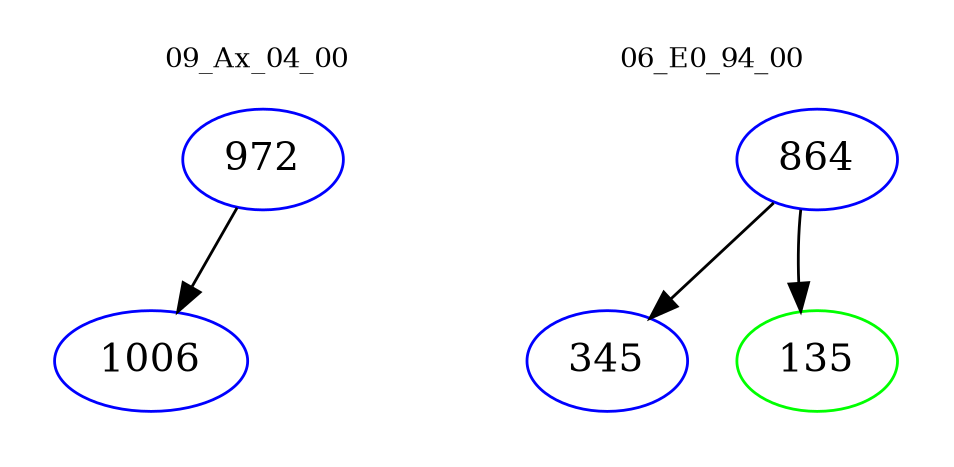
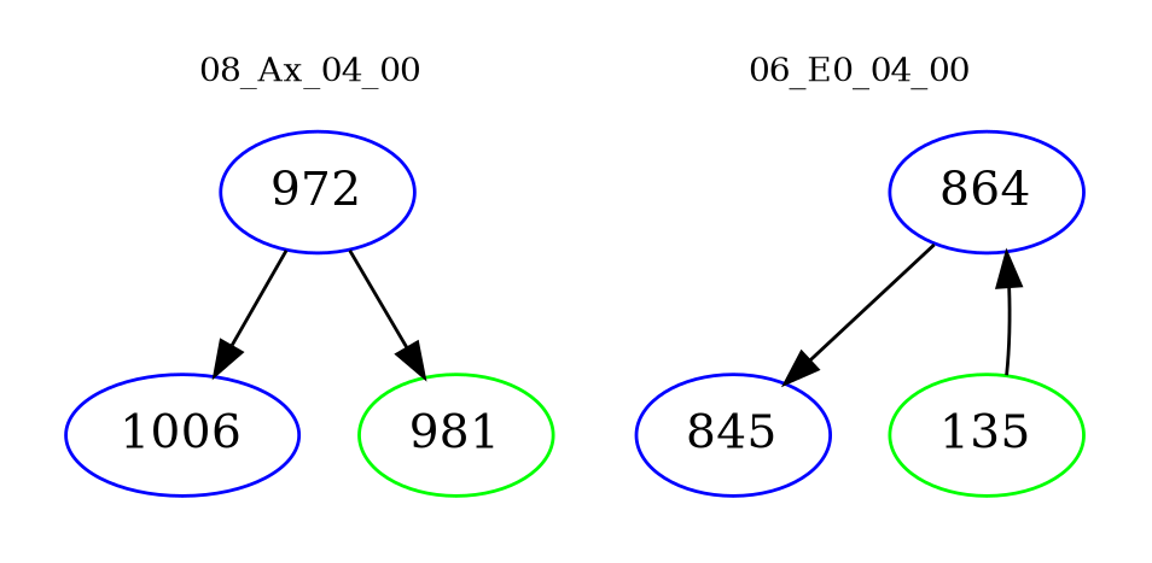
  digraph {
    node [color=blue]
    edge [color=black]
    n1 [label=972]
    n2 [label=1006]
+   n3 [color=green label=981]
    n4 [label=864]
-   n5 [label=345]
+   n5 [label=845]
    n6 [color=green label=135]
    subgraph cluster_1 {
      color=white
      fontsize=10
-     label="09_Ax_04_00"
+     label="08_Ax_04_00"
      n1
      n2
+     n3
    }
    subgraph cluster_2 {
      color=white
      fontsize=10
-     label="06_E0_94_00"
+     label="06_E0_04_00"
      n4
      n5
      n6
    }
    n1 -> n2
+   n1 -> n3
    n4 -> n5
-   n4 -> n6
+   n6 -> n4
  }
